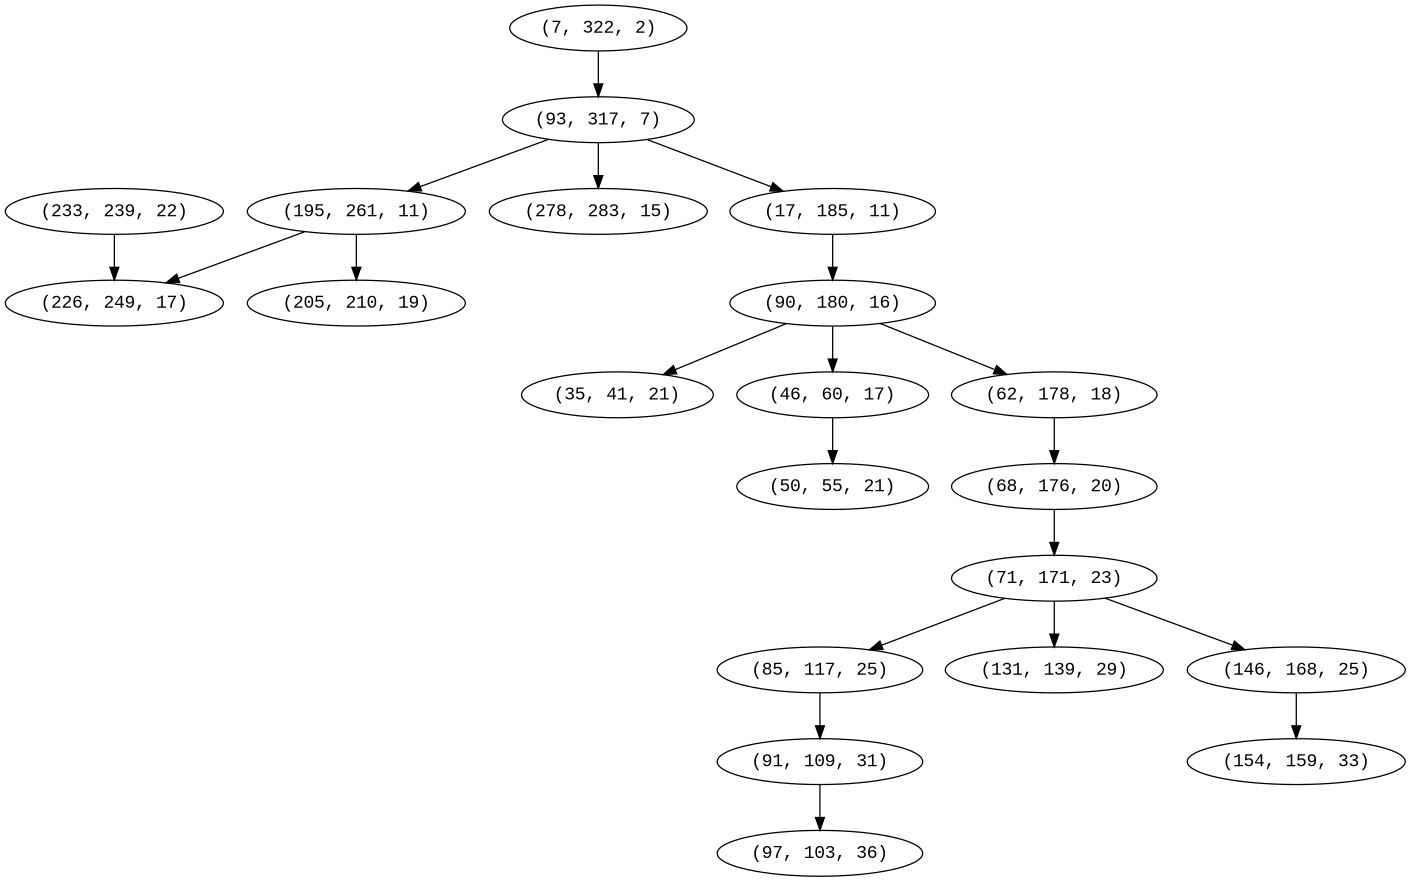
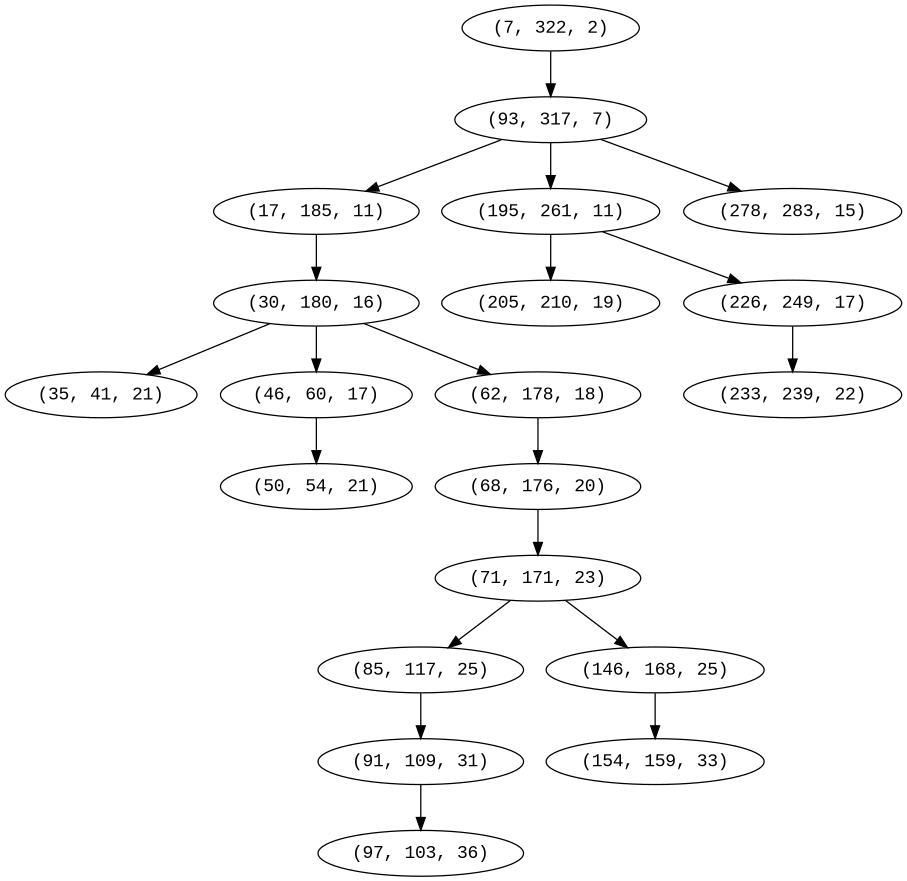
  digraph {
    fontname="Liberation Mono"
    node [fontname="Liberation Mono"]
    edge [fontname="Liberation Mono"]
    n1 [label="(93, 317, 7)"]
    "(7, 322, 2)"
    "(17, 185, 11)"
    "(195, 261, 11)"
    "(278, 283, 15)"
-   "(30, 180, 16)" [label="(90, 180, 16)"]
+   "(30, 180, 16)"
    "(205, 210, 19)"
    "(226, 249, 17)"
    "(35, 41, 21)"
    "(46, 60, 17)"
    "(62, 178, 18)"
-   "(50, 55, 21)"
+   "(50, 55, 21)" [label="(50, 54, 21)"]
    "(68, 176, 20)"
    "(71, 171, 23)"
    "(85, 117, 25)"
-   "(131, 139, 29)"
    "(146, 168, 25)"
    "(91, 109, 31)"
    "(154, 159, 33)"
    "(97, 103, 36)"
    "(233, 239, 22)"
    n1 -> "(17, 185, 11)"
    n1 -> "(195, 261, 11)"
    n1 -> "(278, 283, 15)"
    "(7, 322, 2)" -> n1
    "(17, 185, 11)" -> "(30, 180, 16)"
    "(195, 261, 11)" -> "(205, 210, 19)"
    "(195, 261, 11)" -> "(226, 249, 17)"
    "(30, 180, 16)" -> "(35, 41, 21)"
    "(30, 180, 16)" -> "(46, 60, 17)"
    "(30, 180, 16)" -> "(62, 178, 18)"
-   "(233, 239, 22)" -> "(226, 249, 17)"
+   "(226, 249, 17)" -> "(233, 239, 22)"
    "(46, 60, 17)" -> "(50, 55, 21)"
    "(62, 178, 18)" -> "(68, 176, 20)"
    "(68, 176, 20)" -> "(71, 171, 23)"
    "(71, 171, 23)" -> "(85, 117, 25)"
-   "(71, 171, 23)" -> "(131, 139, 29)"
    "(71, 171, 23)" -> "(146, 168, 25)"
    "(85, 117, 25)" -> "(91, 109, 31)"
    "(146, 168, 25)" -> "(154, 159, 33)"
    "(91, 109, 31)" -> "(97, 103, 36)"
  }
